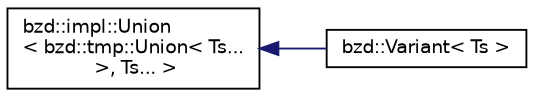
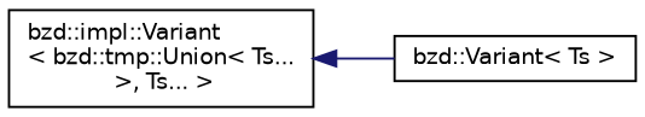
  digraph {
    rankdir=LR
    node [color=black fillcolor=white fontname=Helvetica fontsize=10 shape=record style=filled]
-   n1 [height=0.2 label="bzd::impl::Union\l\< bzd::tmp::Union\< Ts...\l \>, Ts... \>" width=0.4]
+   n1 [height=0.2 label="bzd::impl::Variant\l\< bzd::tmp::Union\< Ts...\l \>, Ts... \>" width=0.4]
    n2 [height=0.2 label="bzd::Variant\< Ts \>" width=0.4]
    n1 -> n2 [color=midnightblue dir=back fontname=Helvetica fontsize=10 labelfontname=Helvetica labelfontsize=10 style=solid]
  }
